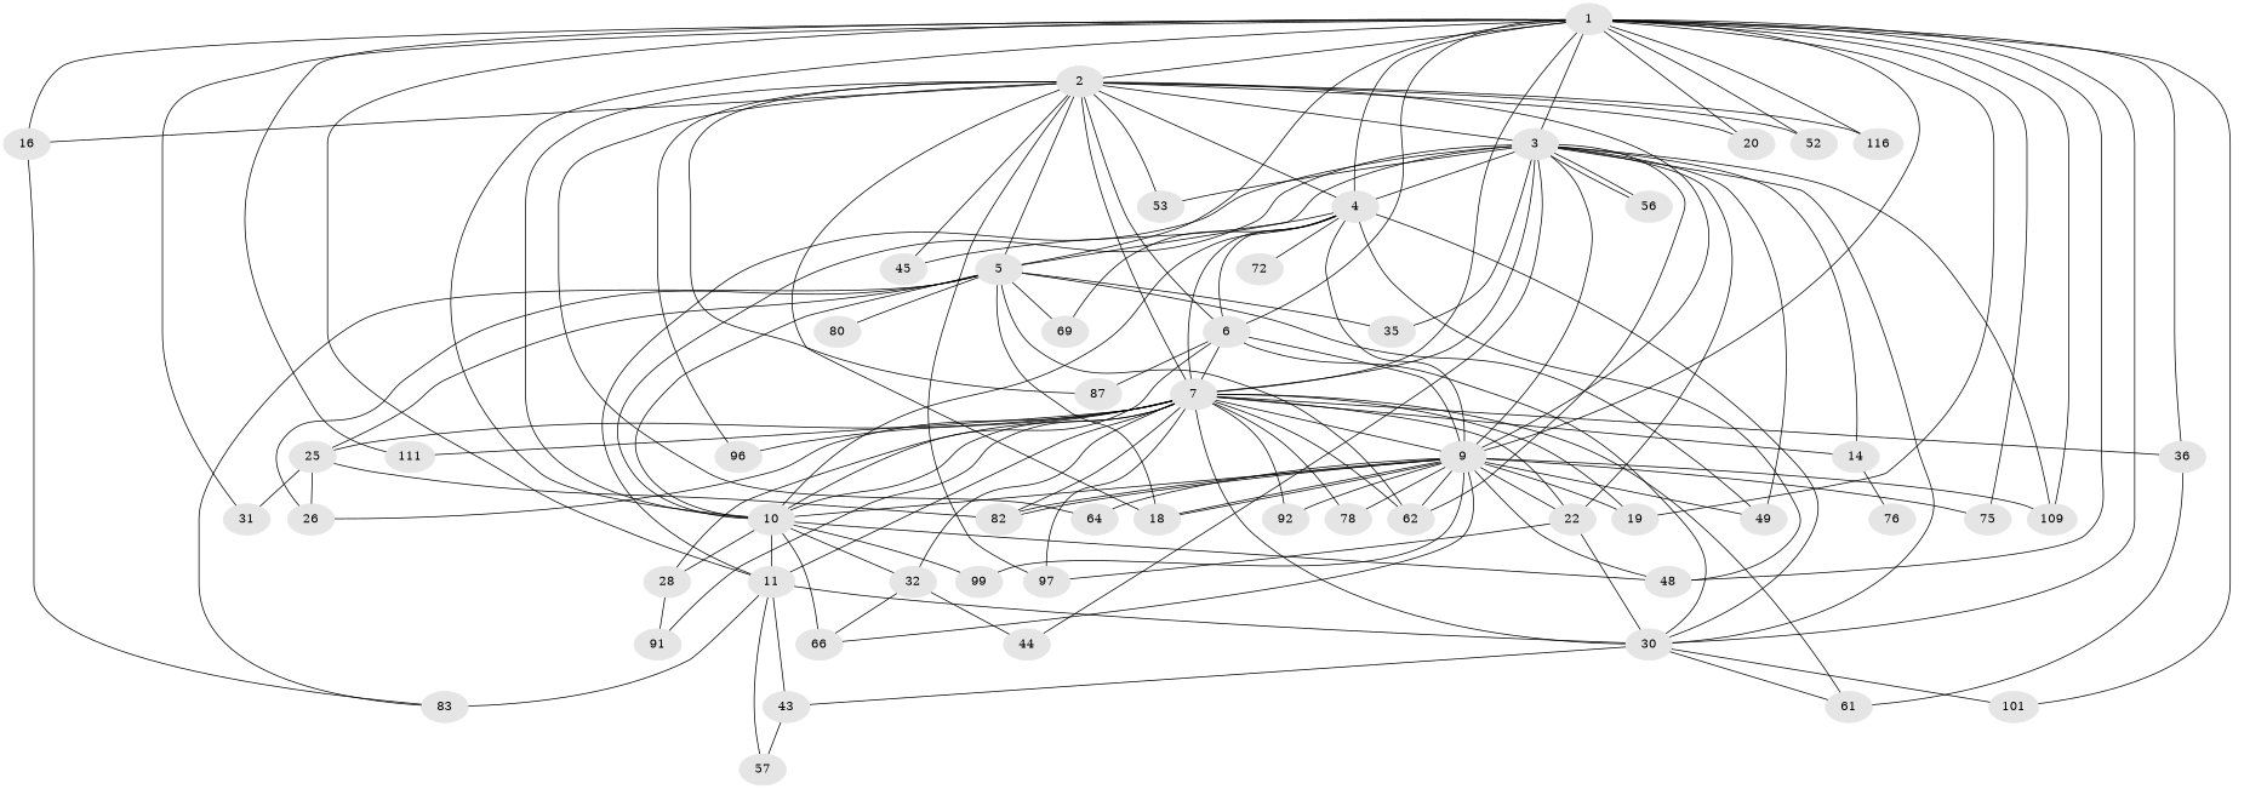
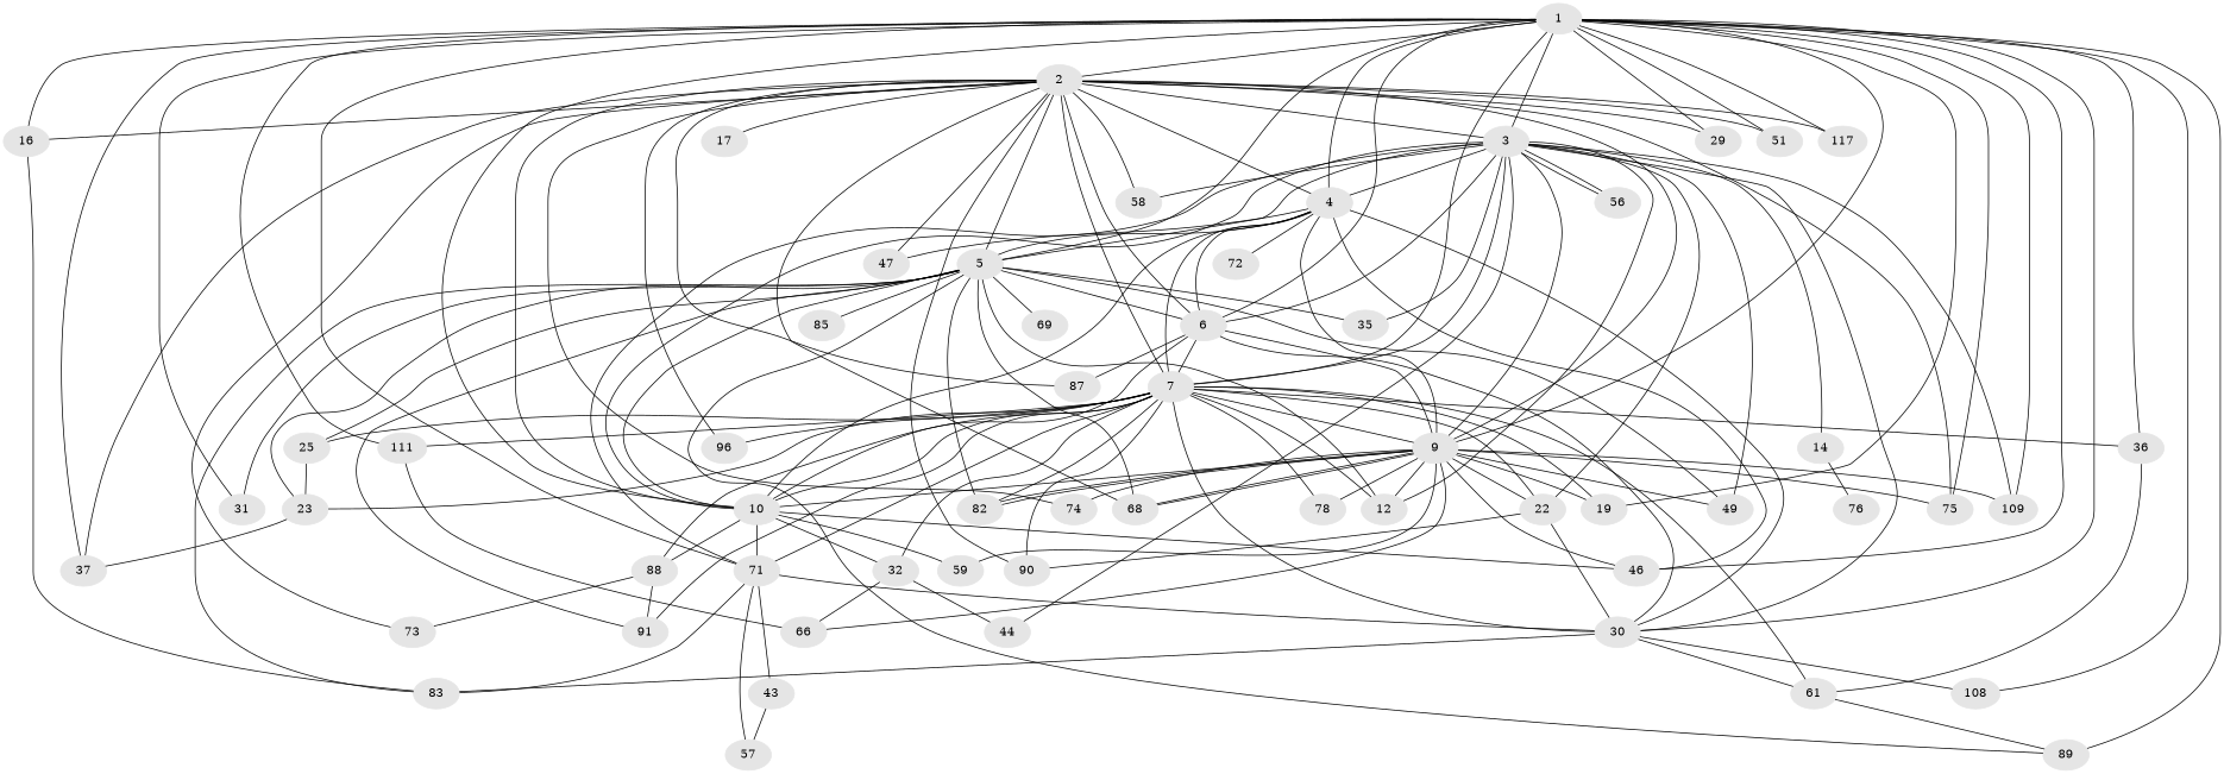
  graph {
    fontname="DejaVu Serif"
    node [color=gray90 fontname="DejaVu Serif" style=filled]
    edge [fontname="DejaVu Serif"]
    1 [super="+15"]
    2 [super="+45+103+8"]
    3
    4
    5
    6
    7 [super="+13+24+51+23"]
    9 [super="+29+93"]
    10
-   11 [super="+48+41"]
+   11 [super="+48+41" label=71]
    16
    19 [super="+77"]
-   20
+   20 [label=29]
    30 [super="+95+42"]
    31 [super="+108"]
+   37
    n17 [label=36 super="+107"]
-   46 [super="+53+106+60+64" label=48]
-   52 [super="+105"]
+   46 [super="+53+106+60+64"]
+   52 [super="+105" label=51]
    75 [super="+119"]
-   101
+   89 [super="+120+122"]
+   101 [label=108]
    109 [super="+124"]
    111
-   117 [label=116]
-   18 [super="+36+27"]
-   47 [label=45]
-   58 [super="+127" label=53]
-   74 [label=64]
+   117
+   17
+   18 [super="+36+27" label=68]
+   47
+   58 [super="+127"]
+   73
+   74
    87
-   90 [label=97]
+   90
    96
-   12 [super="+99" label=62]
+   12 [super="+99"]
    14
    22 [super="+81+86+104+61"]
    n38 [label=44]
    35
    n40 [label=49 super="+68"]
    n41 [label=56]
    72
-   80
+   80 [label=85]
    25
-   26 [super="+83+44"]
+   26 [super="+83+44" label=23]
    n46 [label=83 super="+84"]
    69
    82 [super="+123"]
    91 [super="+94"]
-   28
+   28 [label=88]
    32
    n52 [label=61]
-   92
    n54 [label=78]
-   59 [label=99]
+   59
    66 [super="+78"]
    43
    57
    76
    1 -- 2 [weight=3]
    1 -- 3
    1 -- 4
    1 -- 5 [weight=2]
    1 -- 6
    1 -- 7
    1 -- 9
    1 -- 10
    1 -- 11 [weight=2]
    1 -- 16
    1 -- 19 [weight=2]
    1 -- 20
    1 -- 30
    1 -- 31 [weight=2]
+   1 -- 37
    1 -- n17
    1 -- 46 [weight=3]
    1 -- 52 [weight=2]
    1 -- 75
+   1 -- 89 [weight=2]
    1 -- 101
    1 -- 109
    1 -- 111
    1 -- 117
    2 -- 3 [weight=4]
    2 -- 4 [weight=2]
    2 -- 5 [weight=3]
    2 -- 6 [weight=4]
    2 -- 7 [weight=6]
    2 -- 9 [weight=3]
    2 -- 10 [weight=4]
    2 -- 16
    2 -- 20
+   2 -- 37
    2 -- 52
+   2 -- 75
    2 -- 117
+   2 -- 17
    2 -- 18
    2 -- 47
    2 -- 58
+   2 -- 73
    2 -- 74
    2 -- 87
    2 -- 90
    2 -- 96
    3 -- 4
    3 -- 5
+   3 -- 6
    3 -- 7
    3 -- 9
    3 -- 10
    3 -- 11
    3 -- 30
    3 -- 109
    3 -- 58
    3 -- 12
    3 -- 14
    3 -- 22
    3 -- n38
    3 -- 35
    3 -- n40
    3 -- n41
    3 -- n41
-   4 -- 69
+   4 -- 5
    4 -- 6
    4 -- 7 [weight=3]
    4 -- 9
    4 -- 10
    4 -- 30
    4 -- 46
    4 -- 47
    4 -- 72
+   5 -- 6
    5 -- 10
-   25 -- 31
+   5 -- 31
+   5 -- 89
    5 -- 18
    5 -- 12
    5 -- 35
    5 -- n40
    5 -- 80
    5 -- 25
    5 -- 26
    5 -- n46
    5 -- 69
-   25 -- 82
+   5 -- 82
+   5 -- 91
    6 -- 7 [weight=2]
    6 -- 9
    6 -- 10
    6 -- 30
    6 -- 87
    7 -- 9 [weight=2]
    7 -- 10 [weight=2]
    7 -- 11
    7 -- 19
    7 -- 30 [weight=2]
    7 -- n17
    7 -- 111
    7 -- 90
    7 -- 96
    7 -- 12
-   7 -- 14
    7 -- 22
    7 -- 25
    7 -- 26
    7 -- 91
    7 -- 28
    7 -- 32
    7 -- n52
-   7 -- 92
    7 -- n54
    9 -- 10
    9 -- 19
    9 -- 46 [weight=2]
    9 -- 75
    9 -- 109
    9 -- 18
    9 -- 18
    9 -- 74
    9 -- 12
    9 -- 22
    9 -- n40
    9 -- 82
    9 -- 82
-   9 -- 92
    9 -- n54
    9 -- 59
    9 -- 66
    10 -- 11
    10 -- 46
    10 -- 28
    10 -- 32
    10 -- 59
-   10 -- 66
+   111 -- 66
    11 -- 30
    11 -- n46
    11 -- 43
    11 -- 57
    16 -- n46
    30 -- 101
    30 -- n52
-   30 -- 43
+   30 -- n46
    n17 -- n52
    14 -- 76
    22 -- 30
    22 -- 90
    25 -- 26
+   26 -- 37
    82 -- 7
+   28 -- 73
    28 -- 91
    32 -- n38
    32 -- 66
+   n52 -- 89
    43 -- 57
  }
